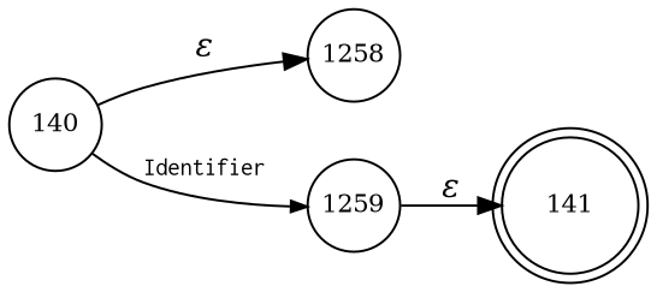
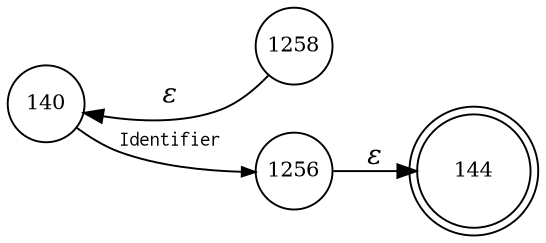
  digraph {
    rankdir=LR
    node [fixedsize=true fontsize=11 shape=circle peripheries=1]
    edge [fontname="Times-Italic"]
-   n1 [label=141 shape=doublecircle width=.6 peripheries=""]
+   n1 [label=144 shape=doublecircle width=.6 peripheries=""]
    n2 [label=1258 width=.55]
-   n3 [label=1259 width=.55]
+   n3 [label=1256 width=.55]
    n4 [label=140 width=.55]
    n3 -> n1 [label="&epsilon;"]
-   n4 -> n2 [label="&epsilon;"]
+   n2 -> n4 [label="&epsilon;"]
    n4 -> n3 [arrowhead=normal arrowsize=.7 fontname=Courier fontsize=11 label=Identifier]
  }
